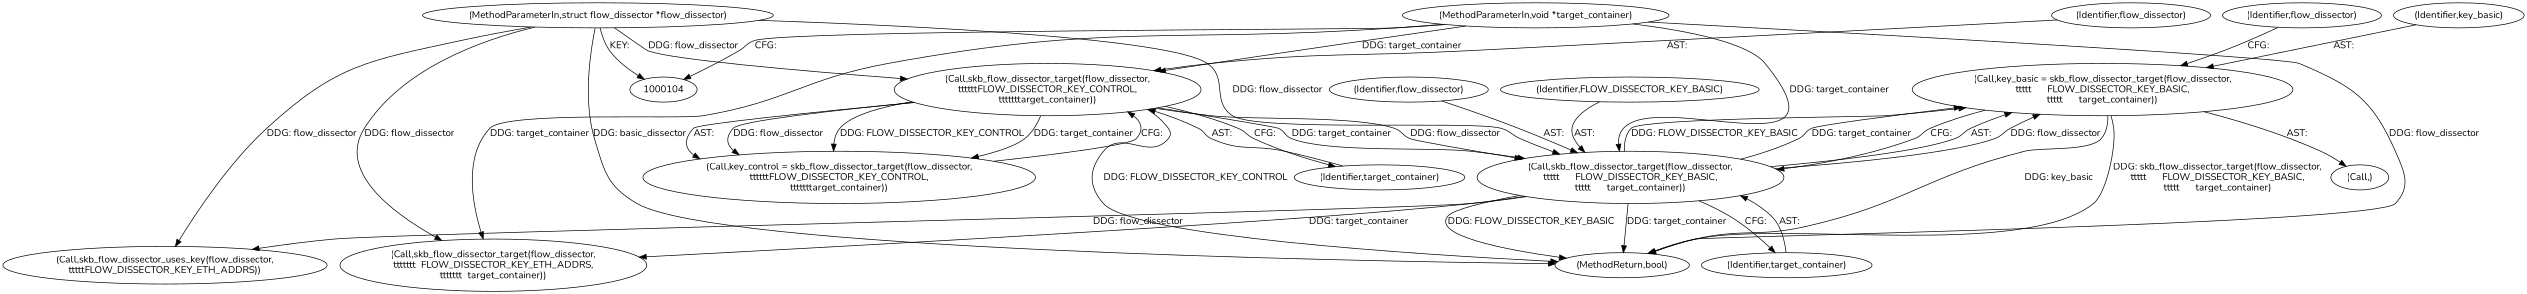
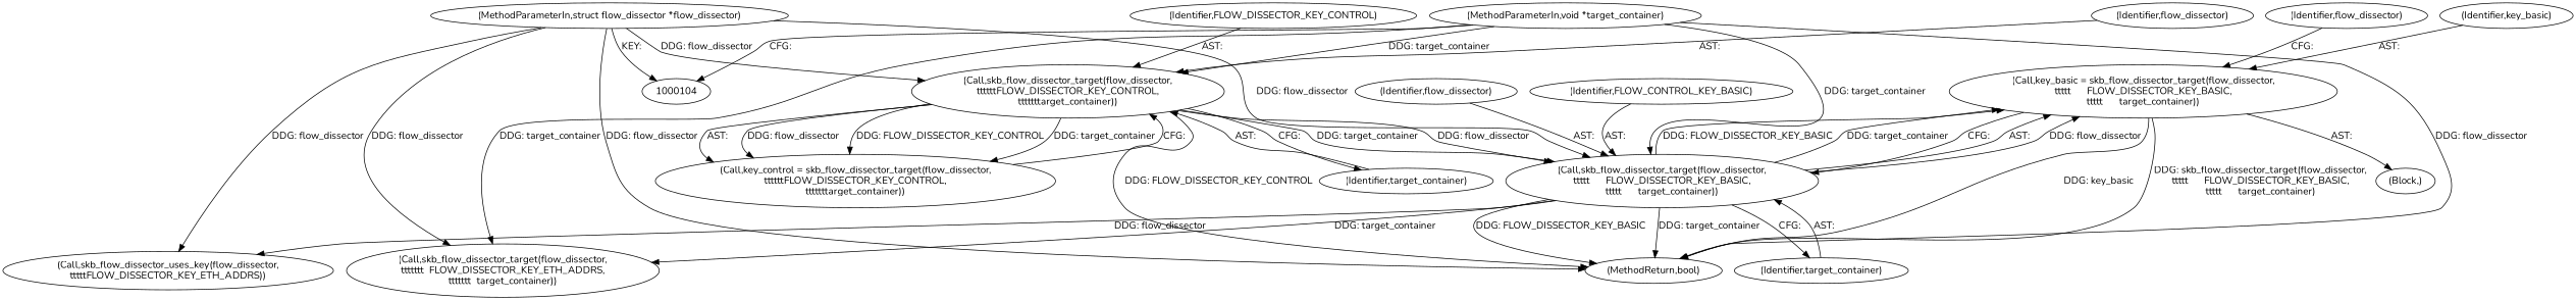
  digraph {
    fontname=Nunito
    node [fontname=Nunito]
    edge [fontname=Nunito]
    n1 [label="(Call,key_basic = skb_flow_dissector_target(flow_dissector,\n\t\t\t\t\t      FLOW_DISSECTOR_KEY_BASIC,\n\t\t\t\t\t      target_container))"]
    n2 [label="(Call,skb_flow_dissector_target(flow_dissector,\n\t\t\t\t\t      FLOW_DISSECTOR_KEY_BASIC,\n\t\t\t\t\t      target_container))"]
    n3 [label="(MethodReturn,bool)"]
-   n4 [label="(Call,)"]
+   n4 [label="(Block,)"]
    n5 [label="(Identifier,target_container)"]
    n6 [label="(Call,skb_flow_dissector_target(flow_dissector,\n\t\t\t\t\t\t\t  FLOW_DISSECTOR_KEY_ETH_ADDRS,\n\t\t\t\t\t\t\t  target_container))"]
    n7 [label="(Call,skb_flow_dissector_uses_key(flow_dissector,\n\t\t\t\t\tFLOW_DISSECTOR_KEY_ETH_ADDRS))"]
    n8 [label="(Call,skb_flow_dissector_target(flow_dissector,\n\t\t\t\t\t\tFLOW_DISSECTOR_KEY_CONTROL,\n\t\t\t\t\t\ttarget_container))"]
    n9 [label="(Identifier,target_container)"]
    n10 [label="(Call,key_control = skb_flow_dissector_target(flow_dissector,\n\t\t\t\t\t\tFLOW_DISSECTOR_KEY_CONTROL,\n\t\t\t\t\t\ttarget_container))"]
    n11 [label="(MethodParameterIn,struct flow_dissector *flow_dissector)"]
    1000104
    n13 [label="(MethodParameterIn,void *target_container)"]
    n14 [label="(Identifier,flow_dissector)"]
-   n15 [label="(Identifier,FLOW_DISSECTOR_KEY_BASIC)"]
+   n15 [label="(Identifier,FLOW_CONTROL_KEY_BASIC)"]
    n16 [label="(Identifier,key_basic)"]
    n17 [label="(Identifier,flow_dissector)"]
+   n18 [label="(Identifier,FLOW_DISSECTOR_KEY_CONTROL)"]
    n19 [label="(Identifier,flow_dissector)"]
    n1 -> n2 [label="CFG: "]
    n1 -> n3 [label="DDG: key_basic"]
    n1 -> n3 [label="DDG: skb_flow_dissector_target(flow_dissector,\n\t\t\t\t\t      FLOW_DISSECTOR_KEY_BASIC,\n\t\t\t\t\t      target_container)"]
    n1 -> n4 [label="AST: "]
    n2 -> n1 [label="AST: "]
    n2 -> n1 [label="DDG: flow_dissector"]
    n2 -> n1 [label="DDG: FLOW_DISSECTOR_KEY_BASIC"]
    n2 -> n1 [label="DDG: target_container"]
    n2 -> n3 [label="DDG: FLOW_DISSECTOR_KEY_BASIC"]
    n2 -> n3 [label="DDG: target_container"]
    n2 -> n5 [label="CFG: "]
    n2 -> n6 [label="DDG: target_container"]
    n2 -> n7 [label="DDG: flow_dissector"]
    n5 -> n2 [label="AST: "]
    n8 -> n2 [label="DDG: flow_dissector"]
    n8 -> n2 [label="DDG: target_container"]
    n8 -> n3 [label="DDG: FLOW_DISSECTOR_KEY_CONTROL"]
    n8 -> n9 [label="CFG: "]
    n8 -> n10 [label="AST: "]
    n8 -> n10 [label="DDG: flow_dissector"]
    n8 -> n10 [label="DDG: FLOW_DISSECTOR_KEY_CONTROL"]
    n8 -> n10 [label="DDG: target_container"]
    n9 -> n8 [label="AST: "]
    n10 -> n8 [label="CFG: "]
    n11 -> n2 [label="DDG: flow_dissector"]
-   n11 -> n3 [label="DDG: basic_dissector"]
+   n11 -> n3 [label="DDG: flow_dissector"]
    n11 -> n6 [label="DDG: flow_dissector"]
    n11 -> n7 [label="DDG: flow_dissector"]
    n11 -> n8 [label="DDG: flow_dissector"]
    n11 -> 1000104 [label="KEY: "]
    n13 -> n2 [label="DDG: target_container"]
    n13 -> n3 [label="DDG: flow_dissector"]
    n13 -> n6 [label="DDG: target_container"]
    n13 -> n8 [label="DDG: target_container"]
    n13 -> 1000104 [label="CFG: "]
    n14 -> n2 [label="AST: "]
    n15 -> n2 [label="AST: "]
    n16 -> n1 [label="AST: "]
    n17 -> n8 [label="AST: "]
+   n18 -> n8 [label="AST: "]
    n19 -> n1 [label="CFG: "]
  }
